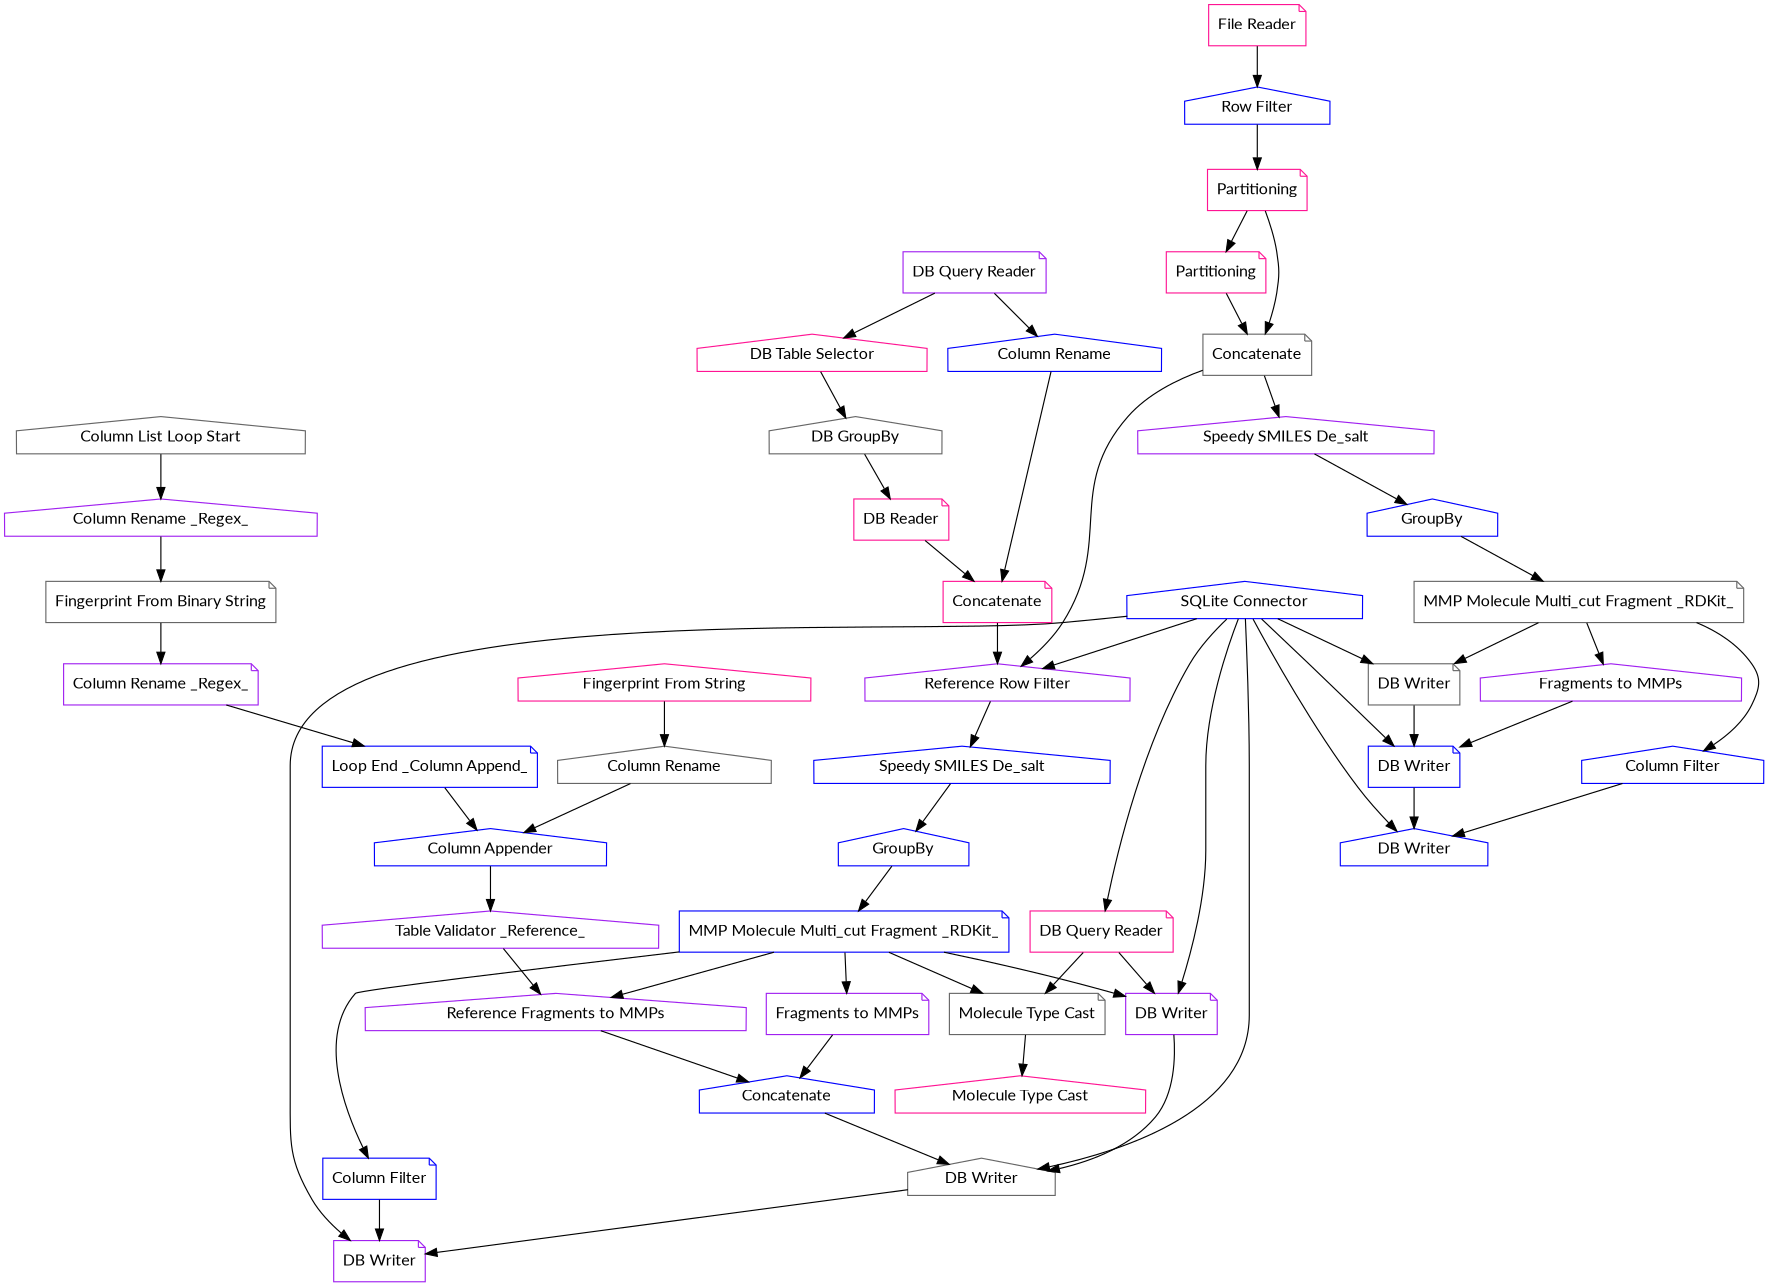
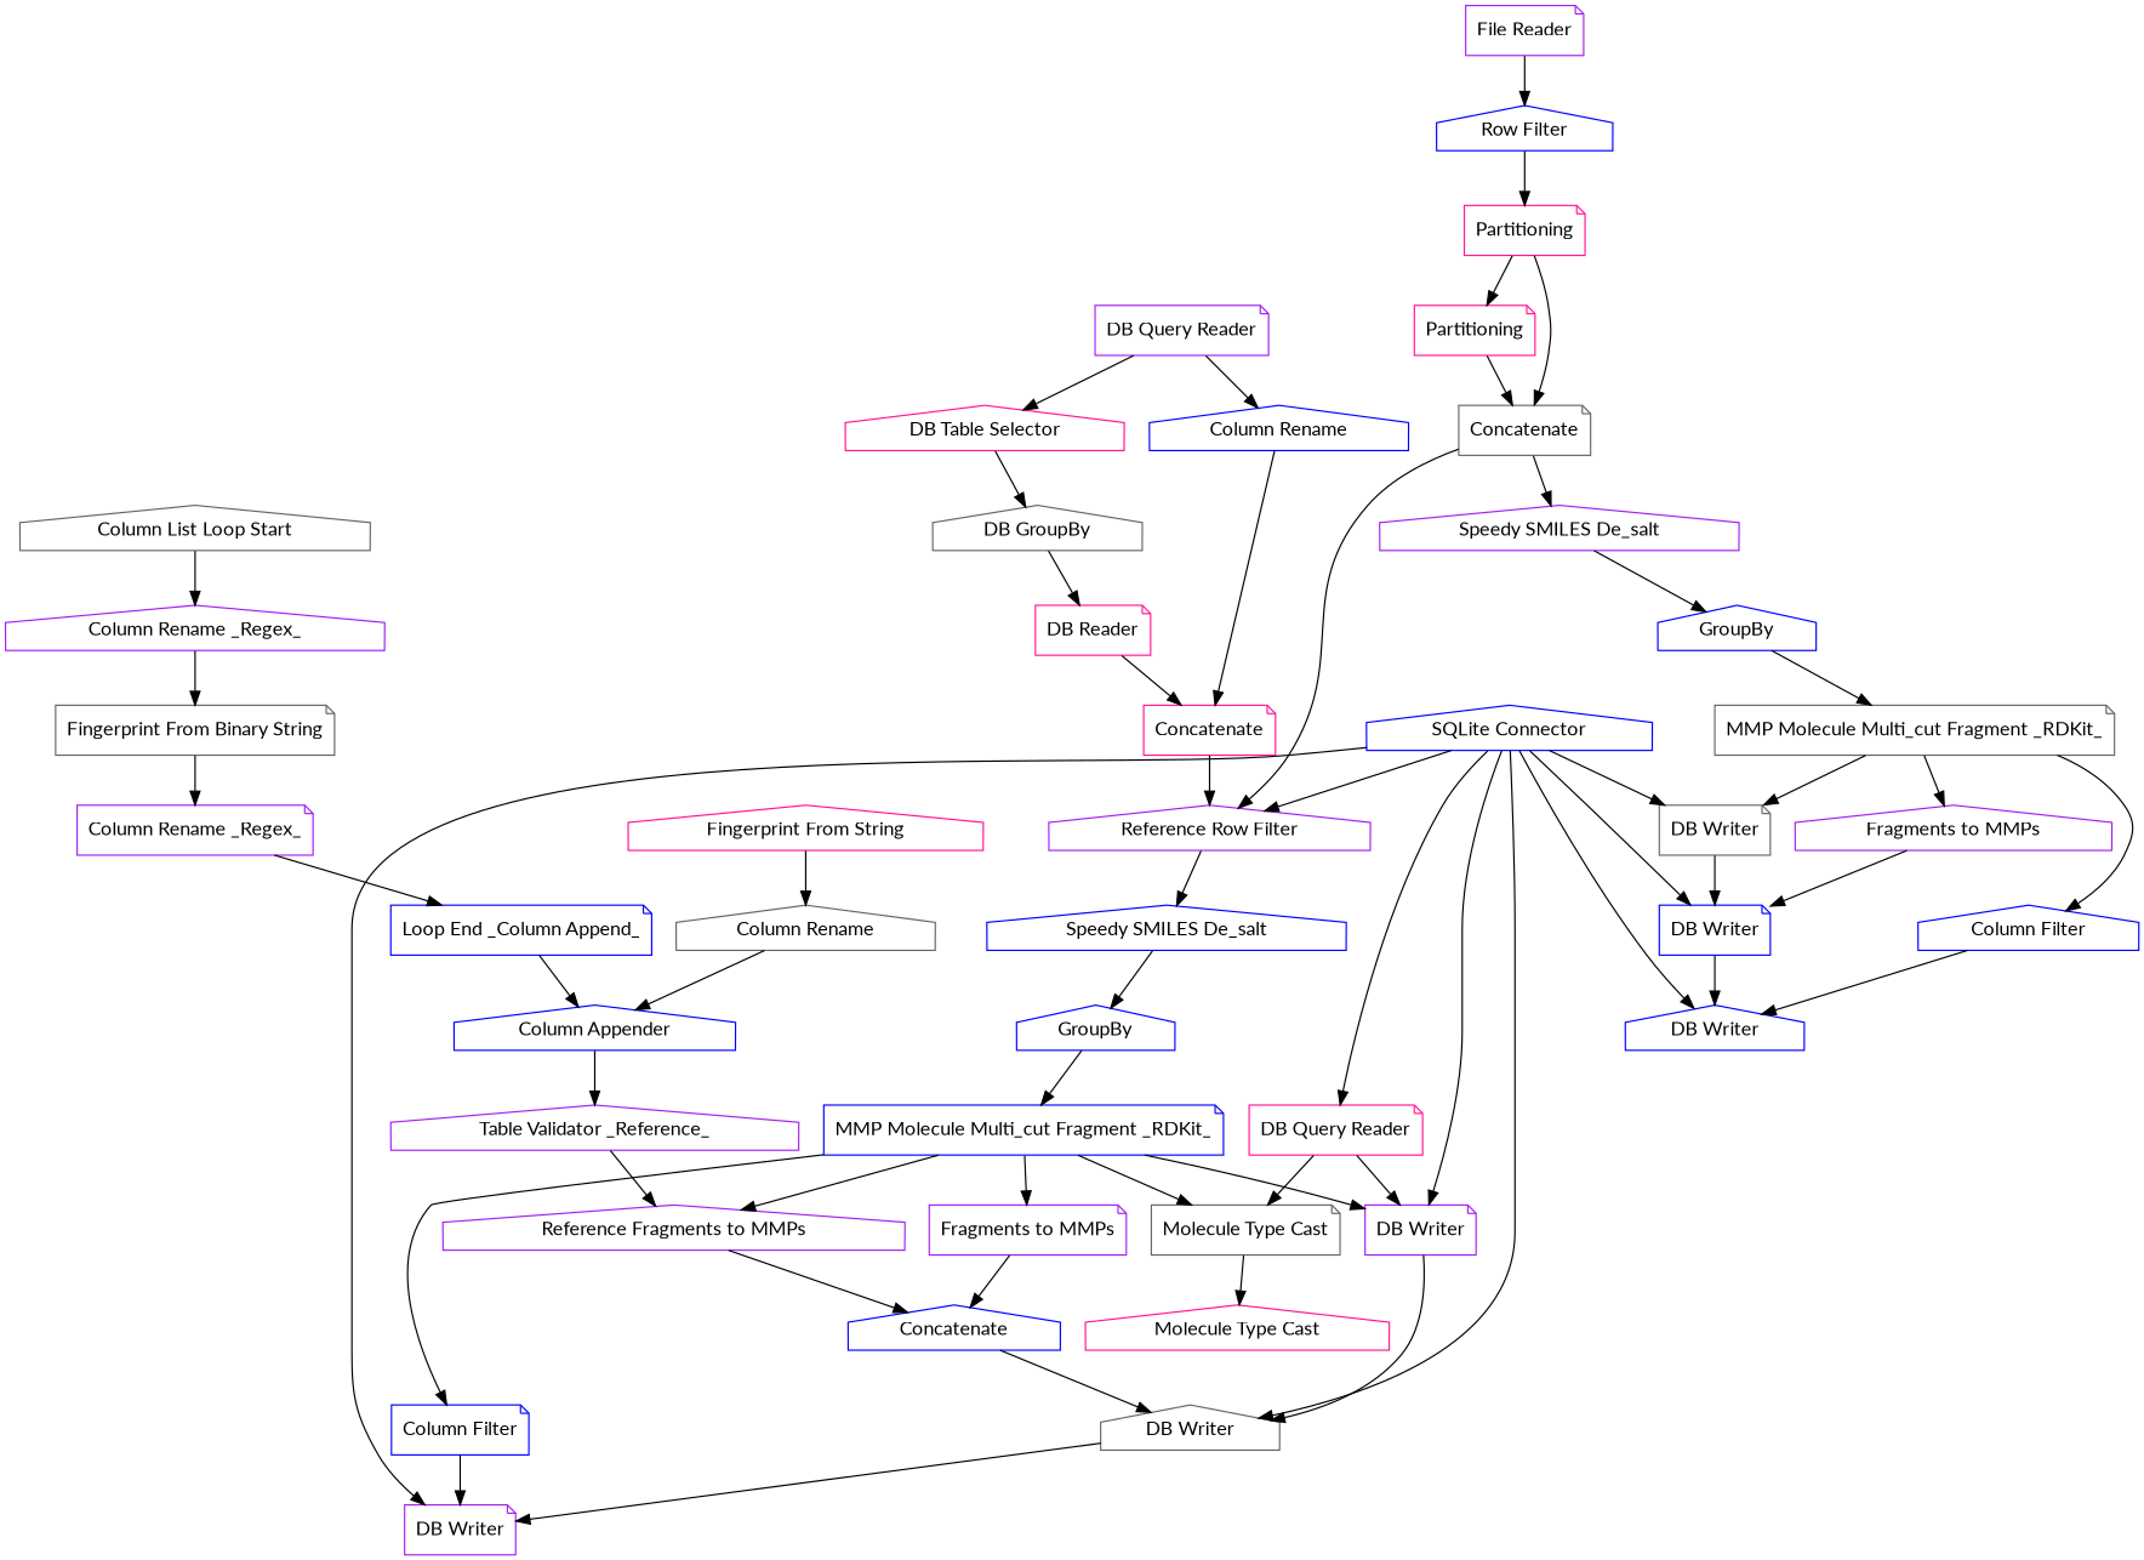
  digraph {
    fontname=Lato
    rankdir=TB
    node [color=blue fontname=Lato shape=house]
    edge [fontname=Lato]
    n1 [color=gray40 label="DB Writer" shape=note]
    n2 [label="DB Writer" shape=note]
    n3 [label="DB Writer"]
-   n4 [color=deeppink label="File Reader" shape=note]
+   n4 [color=purple label="File Reader" shape=note]
    n5 [label="Row Filter"]
    n6 [color=deeppink label=Partitioning shape=note]
    n7 [color=deeppink label=Partitioning shape=note]
    n8 [color=gray40 label=Concatenate shape=note]
    n9 [color=purple label="Reference Row Filter"]
    n10 [color=purple label="Speedy SMILES De_salt"]
    n11 [label="SQLite Connector"]
    n12 [color=purple label="DB Writer" shape=note]
    n13 [color=purple label="DB Writer" shape=note]
    n14 [color=deeppink label="DB Query Reader" shape=note]
    n15 [color=gray40 label="DB Writer"]
    n16 [color=gray40 label="Molecule Type Cast" shape=note]
    n17 [label="Speedy SMILES De_salt"]
    n18 [label="Column Appender"]
    n19 [color=purple label="Table Validator _Reference_"]
    n20 [color=purple label="Reference Fragments to MMPs"]
    n21 [label="Column Rename"]
    n22 [color=deeppink label=Concatenate shape=note]
    n23 [color=purple label="DB Query Reader" shape=note]
    n24 [color=deeppink label="DB Table Selector"]
    n25 [color=gray40 label="DB GroupBy"]
    n26 [label="Column Filter"]
    n27 [color=deeppink label="Fingerprint From String"]
    n28 [color=gray40 label="Column Rename"]
    n29 [color=deeppink label="DB Reader" shape=note]
    n30 [color=purple label="Column Rename _Regex_"]
    n31 [color=gray40 label="Fingerprint From Binary String" shape=note]
    n32 [color=purple label="Column Rename _Regex_" shape=note]
    n33 [label=Concatenate]
    n34 [color=deeppink label="Molecule Type Cast"]
    n35 [color=gray40 label="MMP Molecule Multi_cut Fragment _RDKit_" shape=note]
    n36 [color=purple label="Fragments to MMPs"]
    n37 [label="Loop End _Column Append_" shape=note]
    n38 [label=GroupBy]
    n39 [label="MMP Molecule Multi_cut Fragment _RDKit_" shape=note]
    n40 [label="Column Filter" shape=note]
    n41 [color=purple label="Fragments to MMPs" shape=note]
    n42 [label=GroupBy]
    n43 [color=gray40 label="Column List Loop Start"]
    n1 -> n2
    n2 -> n3
    n4 -> n5
    n5 -> n6
    n6 -> n7
    n6 -> n8
    n7 -> n8
    n8 -> n9
    n8 -> n10
    n9 -> n17
    n10 -> n42
    n11 -> n1
    n11 -> n2
    n11 -> n3
    n11 -> n9
    n11 -> n12
    n11 -> n13
    n11 -> n14
    n11 -> n15
    n12 -> n15
    n14 -> n12
    n14 -> n16
    n15 -> n13
    n16 -> n34
    n17 -> n38
    n18 -> n19
    n19 -> n20
    n20 -> n33
    n21 -> n22
    n22 -> n9
    n23 -> n21
    n23 -> n24
    n24 -> n25
    n25 -> n29
    n26 -> n3
    n27 -> n28
    n28 -> n18
    n29 -> n22
    n30 -> n31
    n31 -> n32
    n32 -> n37
    n33 -> n15
    n35 -> n1
    n35 -> n26
    n35 -> n36
    n36 -> n2
    n37 -> n18
    n38 -> n39
    n39 -> n12
    n39 -> n16
    n39 -> n20
    n39 -> n40
    n39 -> n41
    n40 -> n13
    n41 -> n33
    n42 -> n35
    n43 -> n30
  }
